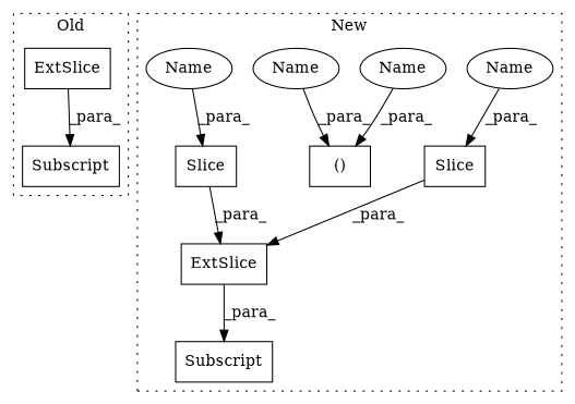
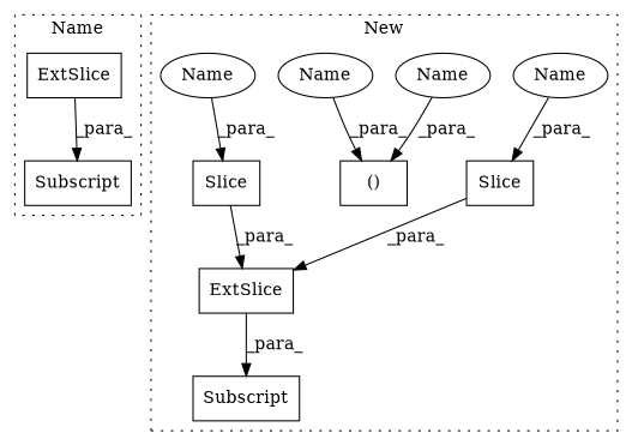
  digraph {
    node [a=87 l=7 s=1684 shape=box]
    n1 [a=85 l=3 label=ExtSlice s=1432]
    n2 [a=63 l="22,0" label=Subscript s="1432,0"]
    n3 [a=80 label=Slice]
    n4 [a=63 l="39,0" label=Subscript s="1680,0"]
    n5 [a=85 l=3 label=ExtSlice s=1680]
    n6 [a=80 label=Slice s=1702]
    n7 [a=54 l=9 label="()" s=1593]
    n8 [label=Name s=1702 shape=ellipse]
    n9 [label=Name s=1595 shape=ellipse]
    n10 [label=Name shape=ellipse]
    n11 [label=Name s=1586 shape=ellipse]
    subgraph cluster_1 {
-     label=Old
+     label=Name
      style=dotted
      n1
      n2
    }
    subgraph cluster_2 {
      label=New
      style=dotted
      n3
      n4
      n5
      n6
      n7
      n8
      n9
      n10
      n11
    }
    n1 -> n2 [label=_para_]
    n3 -> n5 [label=_para_]
    n5 -> n4 [label=_para_]
    n6 -> n5 [label=_para_]
    n8 -> n6 [label=_para_]
    n9 -> n7 [label=_para_]
    n10 -> n3 [label=_para_]
    n11 -> n7 [label=_para_]
  }
